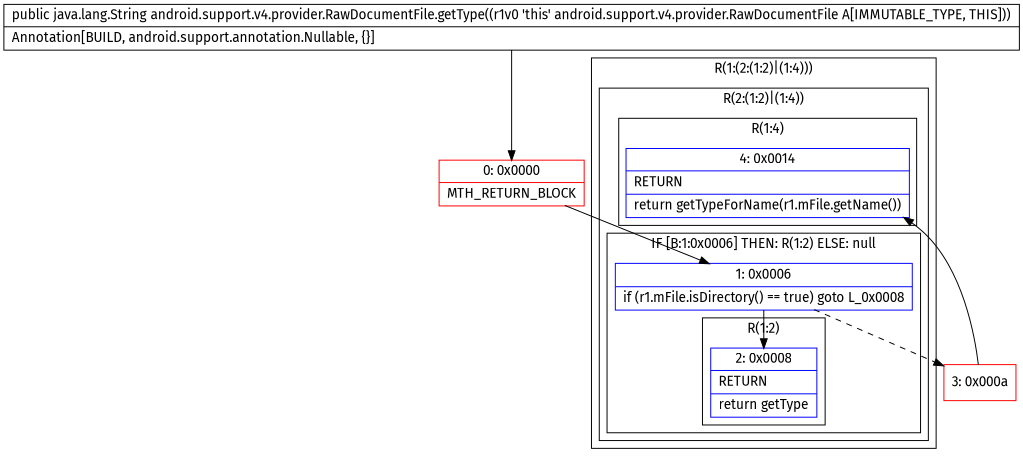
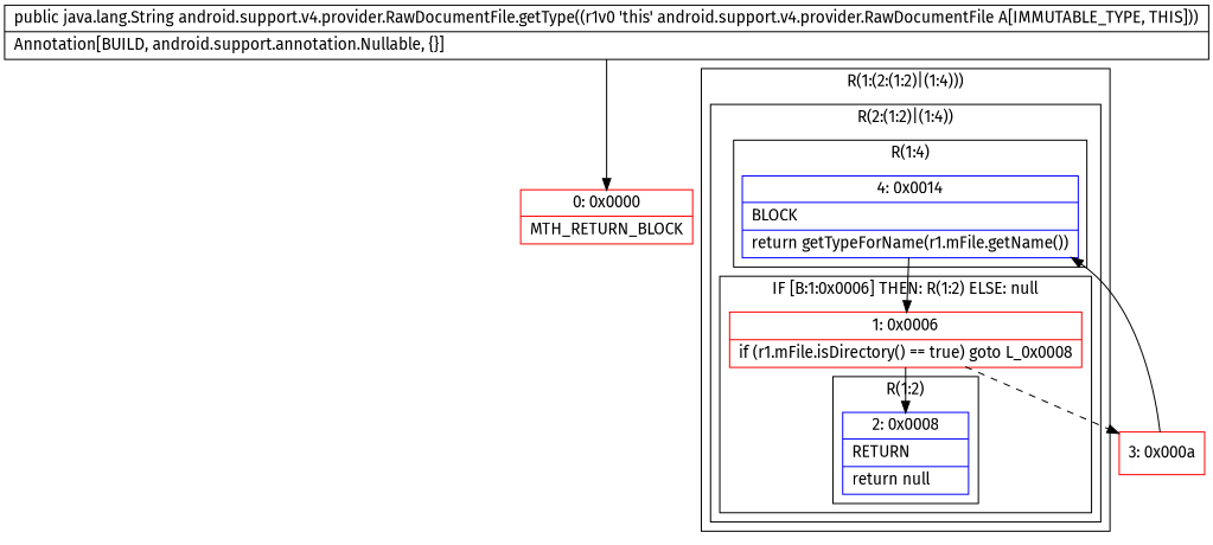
  digraph {
    fontname="Fira Sans"
    node [color=blue fontname="Fira Sans" shape=record]
    edge [fontname="Fira Sans"]
-   n1 [label="{2\:\ 0x0008|RETURN\l|return getType\l}"]
-   n2 [label="{1\:\ 0x0006|if (r1.mFile.isDirectory() == true) goto L_0x0008\l}"]
-   n3 [label="{4\:\ 0x0014|RETURN\l|return getTypeForName(r1.mFile.getName())\l}"]
+   n1 [label="{2\:\ 0x0008|RETURN\l|return null\l}"]
+   n2 [color=red label="{1\:\ 0x0006|if (r1.mFile.isDirectory() == true) goto L_0x0008\l}"]
+   n3 [label="{4\:\ 0x0014|BLOCK\l|return getTypeForName(r1.mFile.getName())\l}"]
    n4 [color=red label="{3\:\ 0x000a}"]
    n5 [color=red label="{0\:\ 0x0000|MTH_RETURN_BLOCK\l}"]
    n6 [label="{public java.lang.String android.support.v4.provider.RawDocumentFile.getType((r1v0 'this' android.support.v4.provider.RawDocumentFile A[IMMUTABLE_TYPE, THIS]))  | Annotation[BUILD, android.support.annotation.Nullable, \{\}]\l}" color=""]
    subgraph cluster_1 {
      label="R(1:(2:(1:2)|(1:4)))"
      subgraph cluster_2 {
        label="R(2:(1:2)|(1:4))"
        subgraph cluster_3 {
          label="IF [B:1:0x0006] THEN: R(1:2) ELSE: null"
          n2
          subgraph cluster_4 {
            label="R(1:2)"
            n1
          }
        }
        subgraph cluster_5 {
          label="R(1:4)"
          n3
        }
      }
    }
    n2 -> n1
    n2 -> n4 [style=dashed]
    n4 -> n3
-   n5 -> n2
+   n3 -> n2
    n6 -> n5
  }
